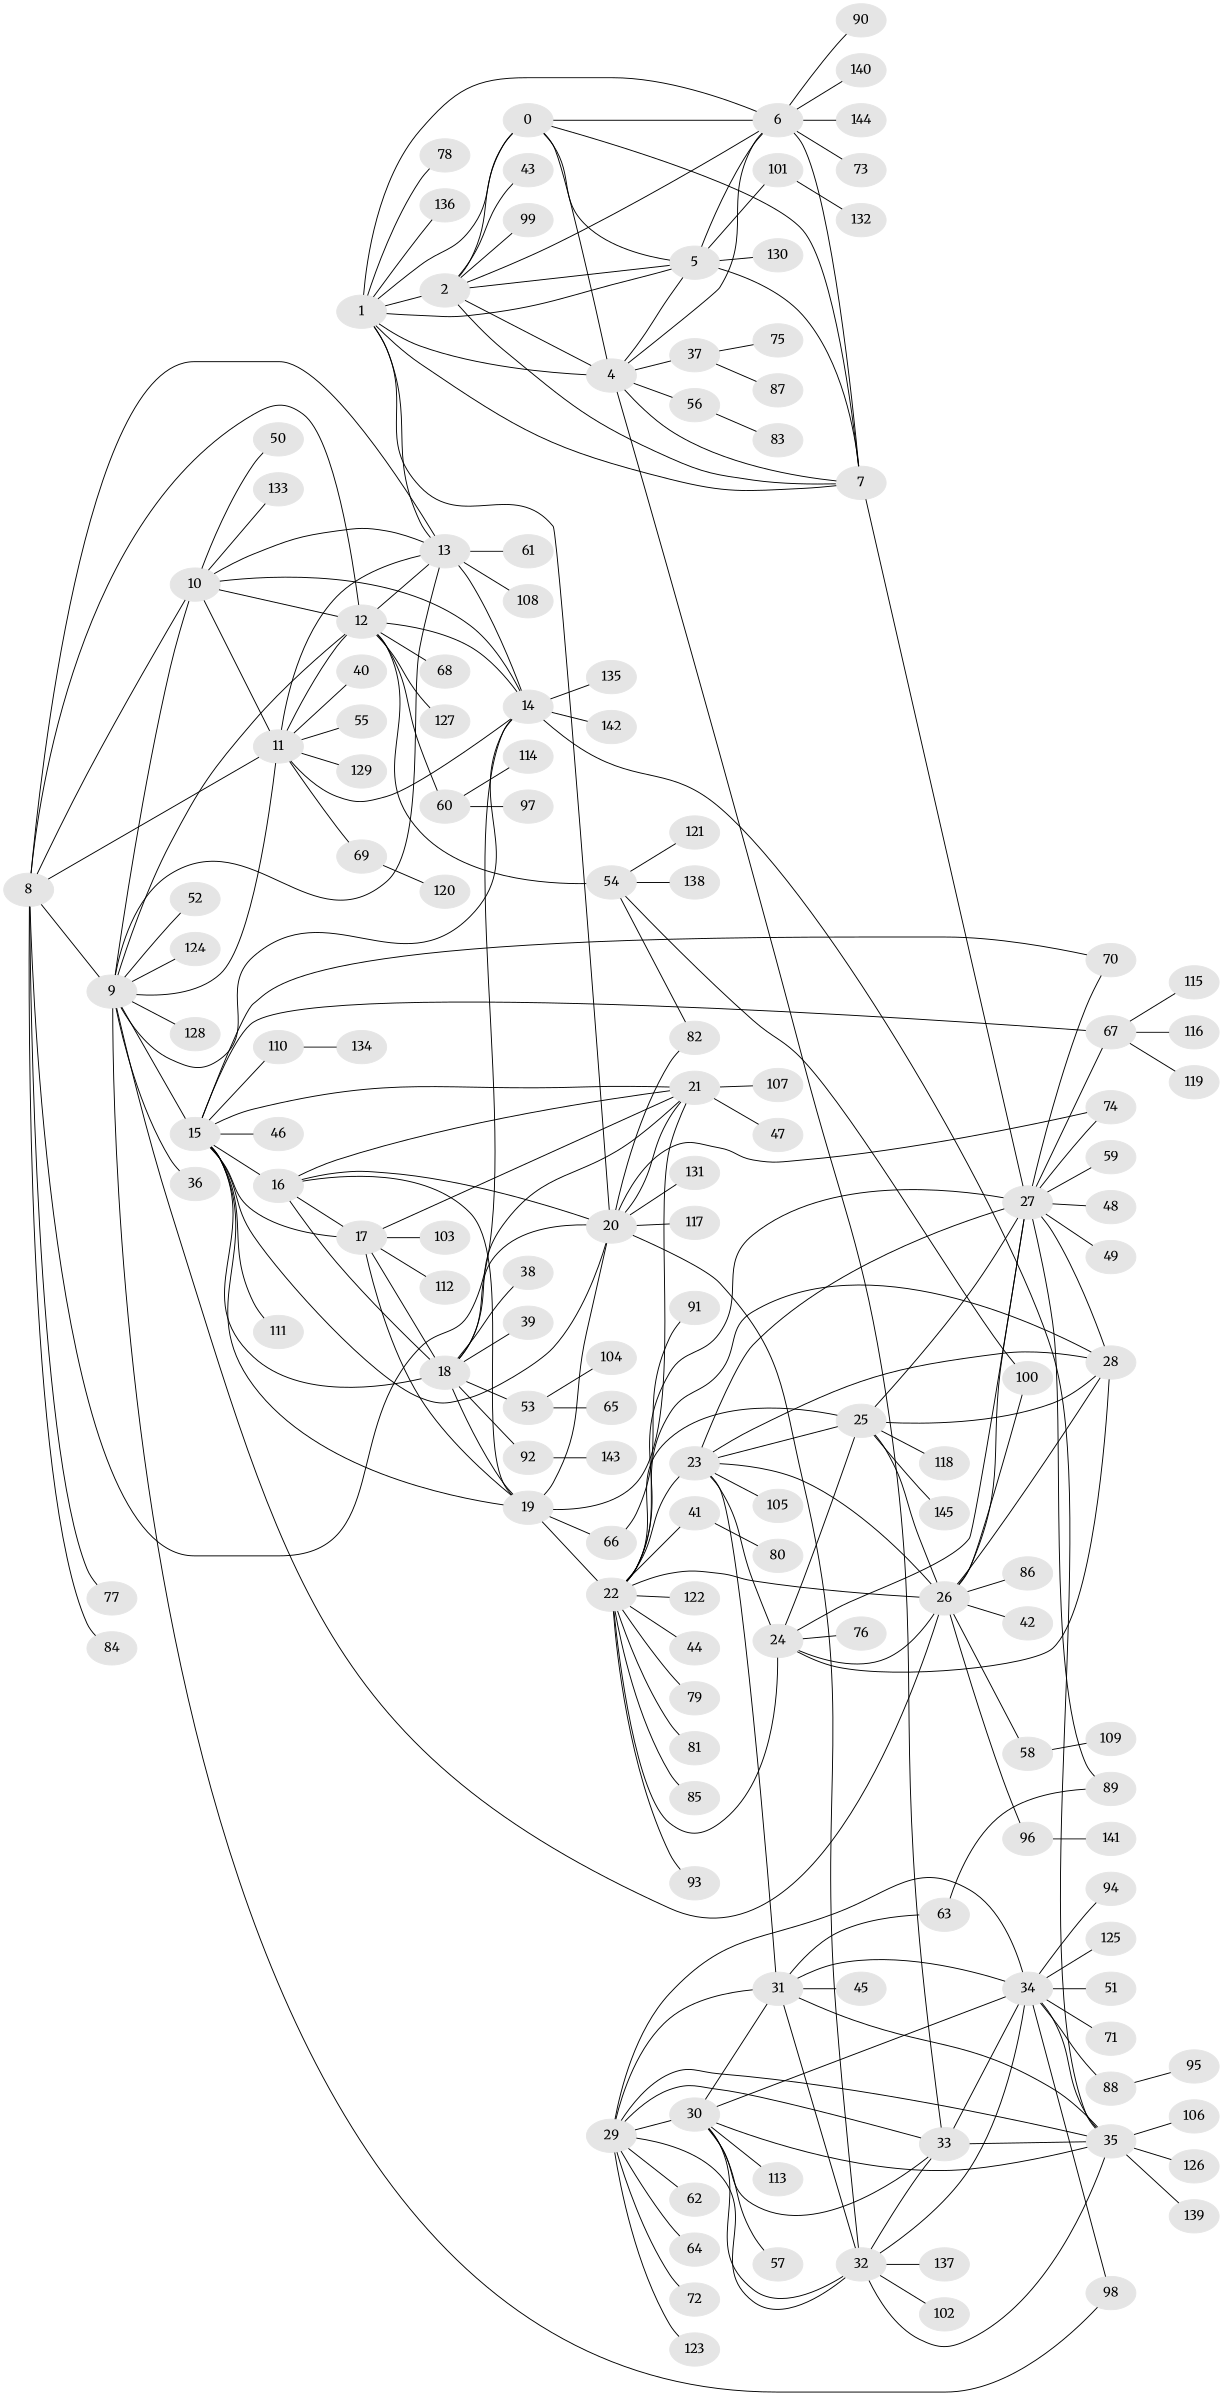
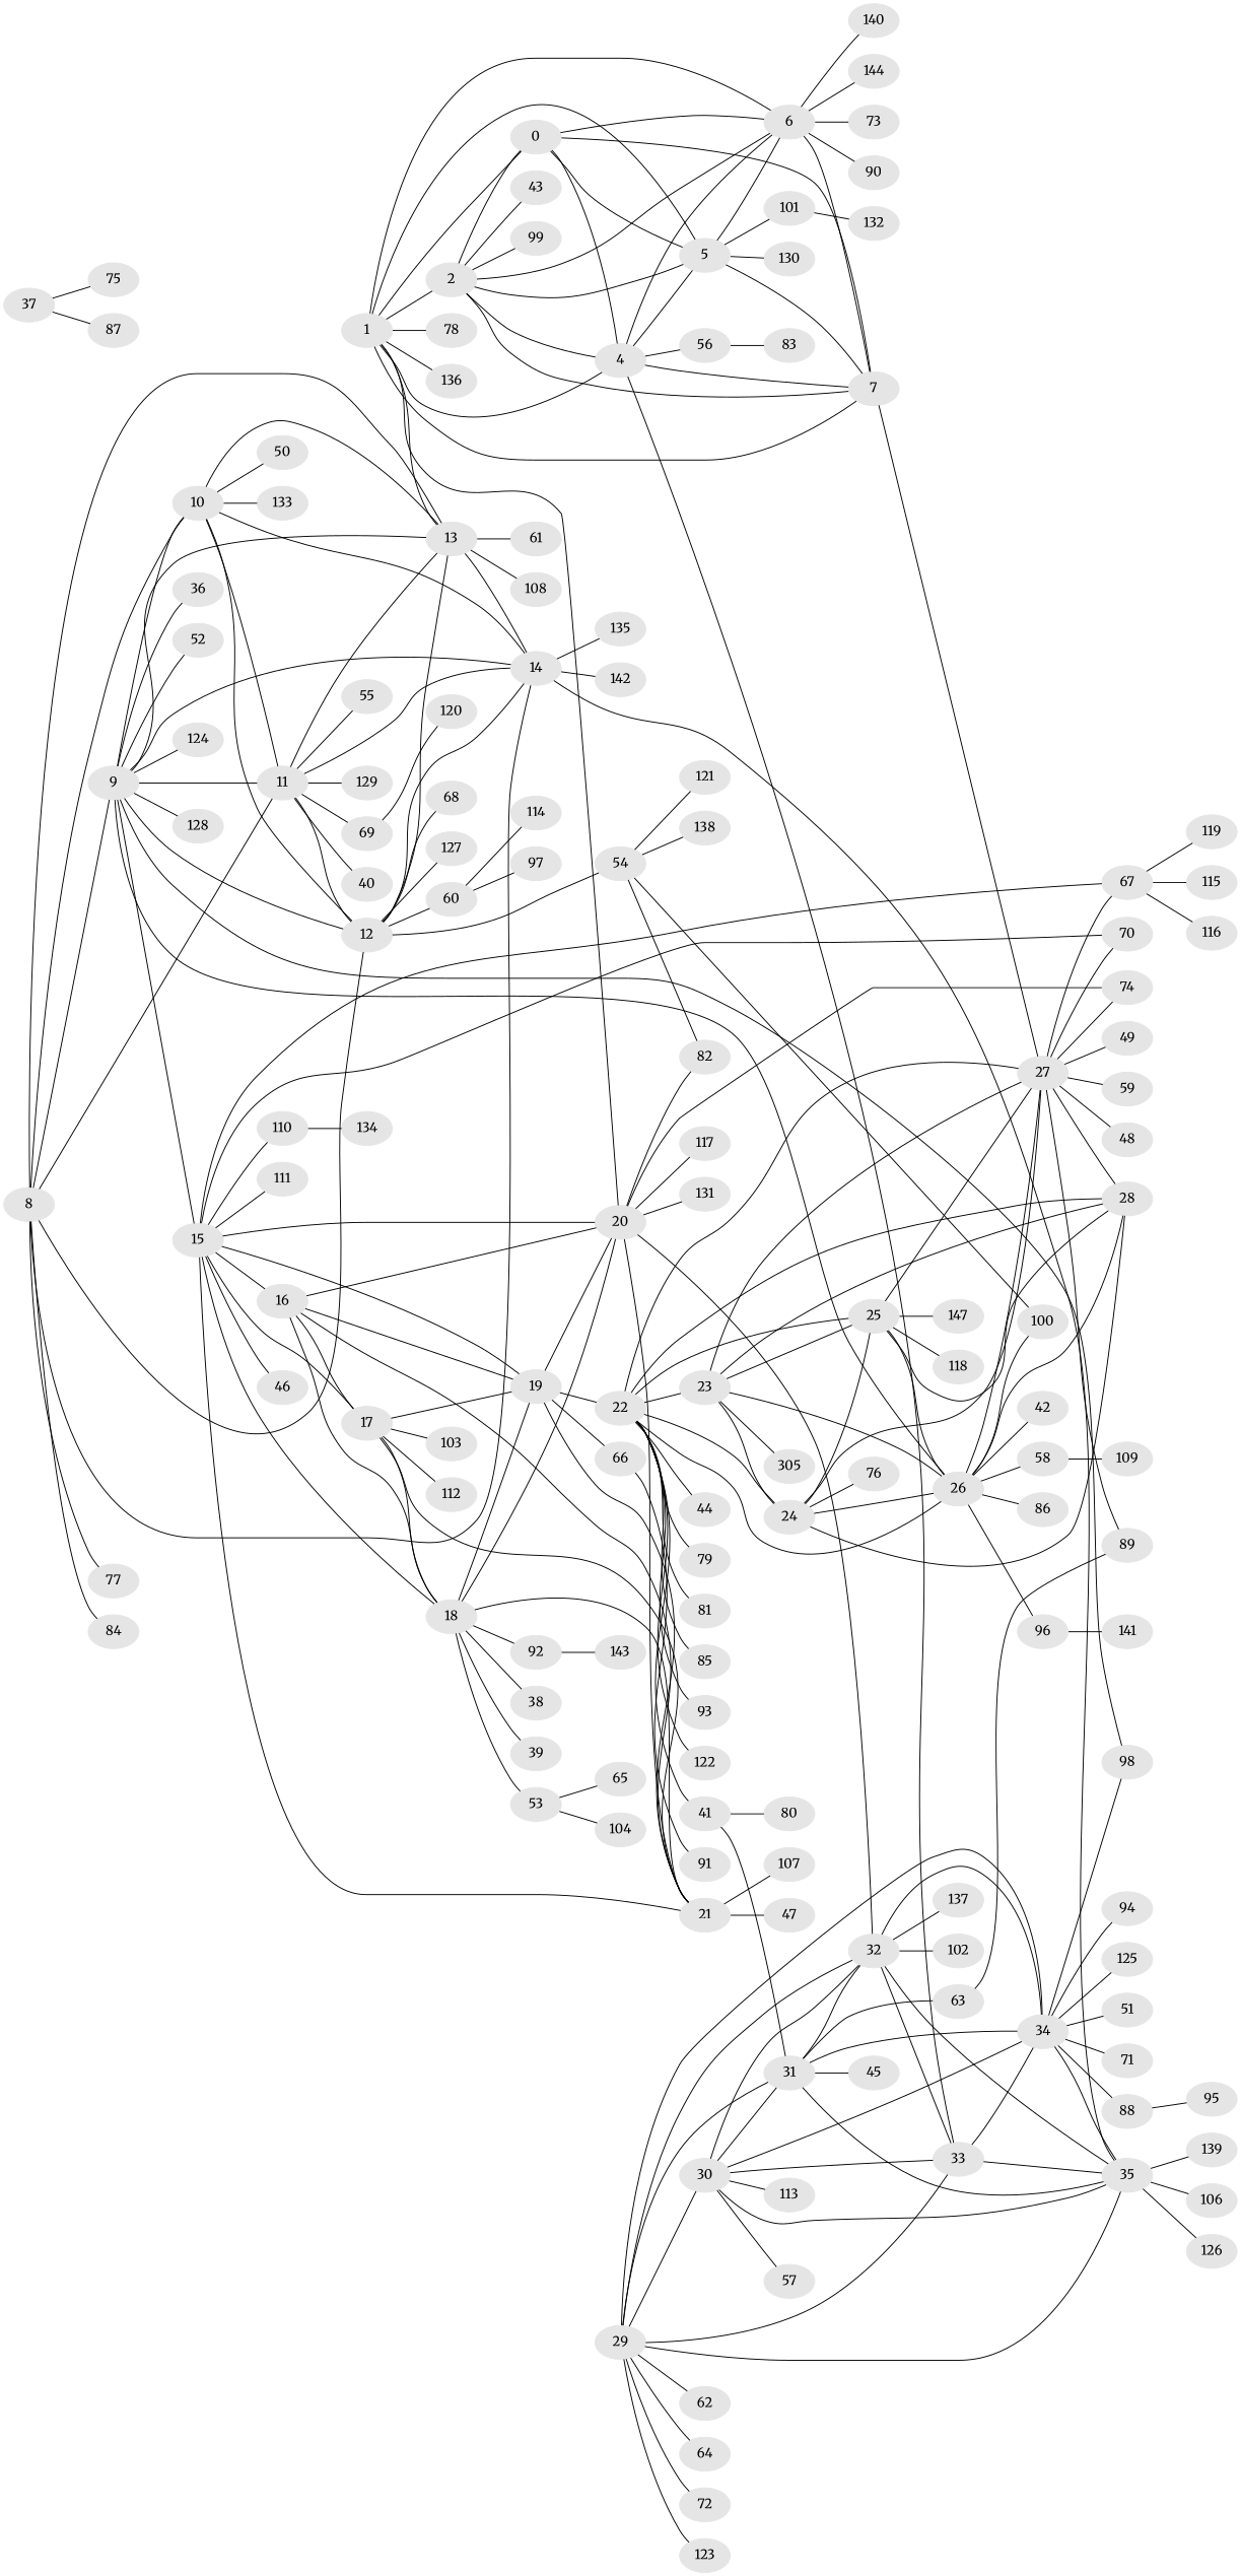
  graph {
    fontname=Merriweather
    rankdir=LR
    node [color=gray90 fontname=Merriweather style=filled]
    edge [fontname=Merriweather]
    1
    2
    n3 [label=0]
    4
    5
    6
    7
    13
    20
    78
    136
    43
    99
    33
    37
    56
    101
    130
    73
    90
    140
    144
    27
    14
    61
    108
    21
    32
    74
    82
    117
    131
    35
    34
    75
    87
    83
    132
    67
    70
    28
    48
    49
    59
    89
    8
    9
    10
    11
    12
    77
    84
    15
    26
    36
    52
    98
    124
    128
    50
    133
    40
    55
    69
    129
    54
    60
    68
    127
    135
    142
    16
    17
    18
    19
    46
    110
    111
    42
    58
    86
    96
    100
    120
    121
    138
    97
    114
    106
    126
    139
    103
    112
    38
    39
    53
    92
    22
    66
    47
    107
    115
    116
    119
    134
    65
    104
    143
    23
    24
    25
    41
    44
    79
    81
    85
    93
    122
    91
    102
    137
    31
-   105
+   105 [label=305]
    76
    118
-   145
+   145 [label=147]
    80
    45
    63
    109
    141
    29
    30
    62
    64
    72
    123
    57
    113
    51
    71
    88
    94
    125
    95
    1 -- 2
    1 -- n3
    1 -- 4
    1 -- 5
    1 -- 6
    1 -- 7
    1 -- 13
    1 -- 20
    1 -- 78
    1 -- 136
    2 -- n3
    2 -- 4
    2 -- 5
    2 -- 6
    2 -- 7
    2 -- 43
    2 -- 99
    n3 -- 4
    n3 -- 5
    n3 -- 6
    n3 -- 7
    4 -- 5
    4 -- 6
    4 -- 7
    4 -- 33
-   4 -- 37
    4 -- 56
    5 -- 6
    5 -- 7
    5 -- 101
    5 -- 130
    6 -- 7
    6 -- 73
    6 -- 90
    6 -- 140
    6 -- 144
    7 -- 27
    13 -- 14
    13 -- 61
    13 -- 108
    20 -- 21
    20 -- 32
    20 -- 74
    20 -- 82
    20 -- 117
    20 -- 131
    33 -- 35
    33 -- 34
    37 -- 75
    37 -- 87
    56 -- 83
    101 -- 132
    27 -- 74
    27 -- 67
    27 -- 70
    27 -- 28
    27 -- 48
    27 -- 49
    27 -- 59
    27 -- 89
    14 -- 35
    14 -- 135
    14 -- 142
    21 -- 47
    21 -- 107
    32 -- 33
    32 -- 35
    32 -- 34
    32 -- 102
    32 -- 137
    35 -- 106
    35 -- 126
    35 -- 139
    34 -- 35
    34 -- 98
    34 -- 51
    34 -- 71
    34 -- 88
    34 -- 94
    34 -- 125
    67 -- 115
    67 -- 116
    67 -- 119
    8 -- 13
    8 -- 14
    8 -- 9
    8 -- 10
    8 -- 11
    8 -- 12
    8 -- 77
    8 -- 84
    9 -- 13
    9 -- 14
    9 -- 10
    9 -- 11
    9 -- 12
    9 -- 15
    9 -- 26
    9 -- 36
    9 -- 52
    9 -- 98
    9 -- 124
    9 -- 128
    10 -- 13
    10 -- 14
    10 -- 11
    10 -- 12
    10 -- 50
    10 -- 133
    11 -- 13
    11 -- 14
    11 -- 12
    11 -- 40
    11 -- 55
    11 -- 69
    11 -- 129
    12 -- 13
    12 -- 14
    12 -- 54
    12 -- 60
    12 -- 68
    12 -- 127
    15 -- 20
    15 -- 21
    15 -- 67
    15 -- 70
    15 -- 16
    15 -- 17
    15 -- 18
    15 -- 19
    15 -- 46
    15 -- 110
    15 -- 111
    26 -- 27
    26 -- 28
    26 -- 42
    26 -- 58
    26 -- 86
    26 -- 96
    26 -- 100
    69 -- 120
    54 -- 82
    54 -- 100
    54 -- 121
    54 -- 138
    60 -- 97
    60 -- 114
    16 -- 20
    16 -- 21
    16 -- 17
    16 -- 18
    16 -- 19
    17 -- 21
    17 -- 18
    17 -- 19
    17 -- 103
    17 -- 112
    18 -- 20
    18 -- 21
    18 -- 19
    18 -- 38
    18 -- 39
    18 -- 53
    18 -- 92
    19 -- 20
    19 -- 21
    19 -- 22
    19 -- 66
    110 -- 134
    58 -- 109
    96 -- 141
    53 -- 65
    53 -- 104
    92 -- 143
    22 -- 27
    22 -- 28
    22 -- 26
    22 -- 23
    22 -- 24
    22 -- 25
    22 -- 41
    22 -- 44
    22 -- 79
    22 -- 81
    22 -- 85
    22 -- 93
    22 -- 122
    66 -- 91
    23 -- 27
    23 -- 28
    23 -- 26
    23 -- 24
    23 -- 25
-   23 -- 31
+   41 -- 31
    23 -- 105
    24 -- 27
    24 -- 28
    24 -- 26
    24 -- 25
    24 -- 76
    25 -- 27
    25 -- 28
    25 -- 26
    25 -- 118
    25 -- 145
    41 -- 80
    31 -- 32
    31 -- 35
    31 -- 34
    31 -- 45
    31 -- 63
    63 -- 89
    29 -- 33
    29 -- 32
    29 -- 35
    29 -- 34
    29 -- 31
    29 -- 30
    29 -- 62
    29 -- 64
    29 -- 72
    29 -- 123
    30 -- 33
    30 -- 32
    30 -- 35
    30 -- 34
    30 -- 31
    30 -- 57
    30 -- 113
    88 -- 95
  }
